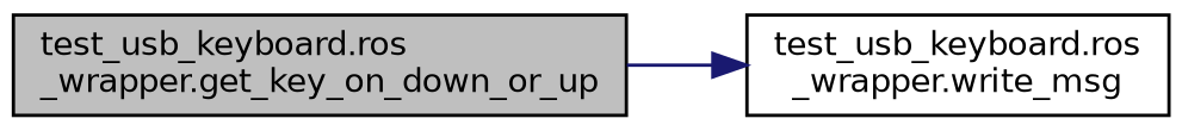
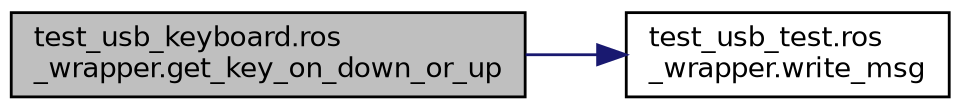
  digraph {
    rankdir=LR
    node [color=black fontname=Helvetica fontsize=10 shape=record style=filled]
    n1 [fillcolor=grey75 fontcolor=black height=0.2 label="test_usb_keyboard.ros\l_wrapper.get_key_on_down_or_up" width=0.4]
-   n2 [fillcolor=white height=0.2 label="test_usb_keyboard.ros\l_wrapper.write_msg" width=0.4]
+   n2 [fillcolor=white height=0.2 label="test_usb_test.ros\l_wrapper.write_msg" width=0.4]
    n1 -> n2 [color=midnightblue fontname=Helvetica fontsize=10 labelfontname=Helvetica labelfontsize=10 style=solid]
  }
